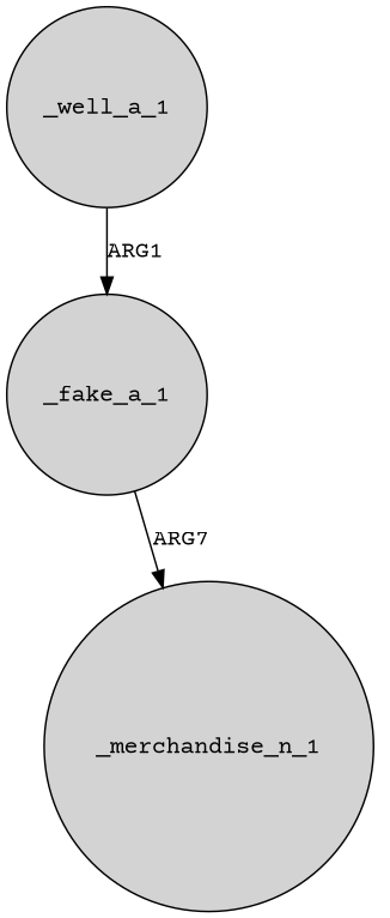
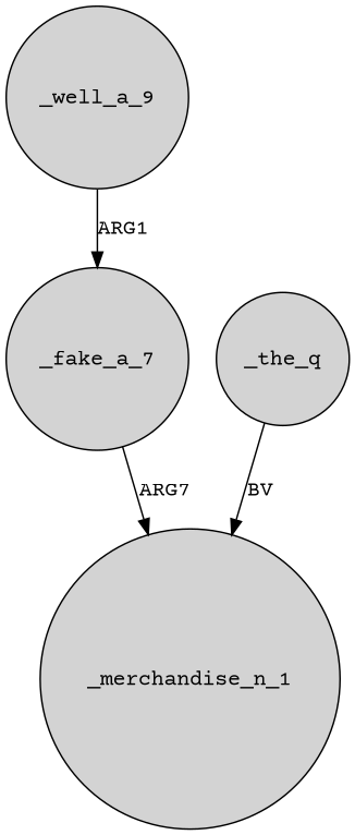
  digraph {
    fontname="Courier Prime"
    node [fontname="Courier Prime" shape=circle style=filled]
    edge [fontname="Courier Prime"]
-   _well_a_1
-   _fake_a_1
+   _well_a_1 [label=_well_a_9]
+   _fake_a_1 [label=_fake_a_7]
    _merchandise_n_1
+   _the_q
    _well_a_1 -> _fake_a_1 [label=ARG1]
    _fake_a_1 -> _merchandise_n_1 [label=ARG7]
+   _the_q -> _merchandise_n_1 [label=BV]
  }
